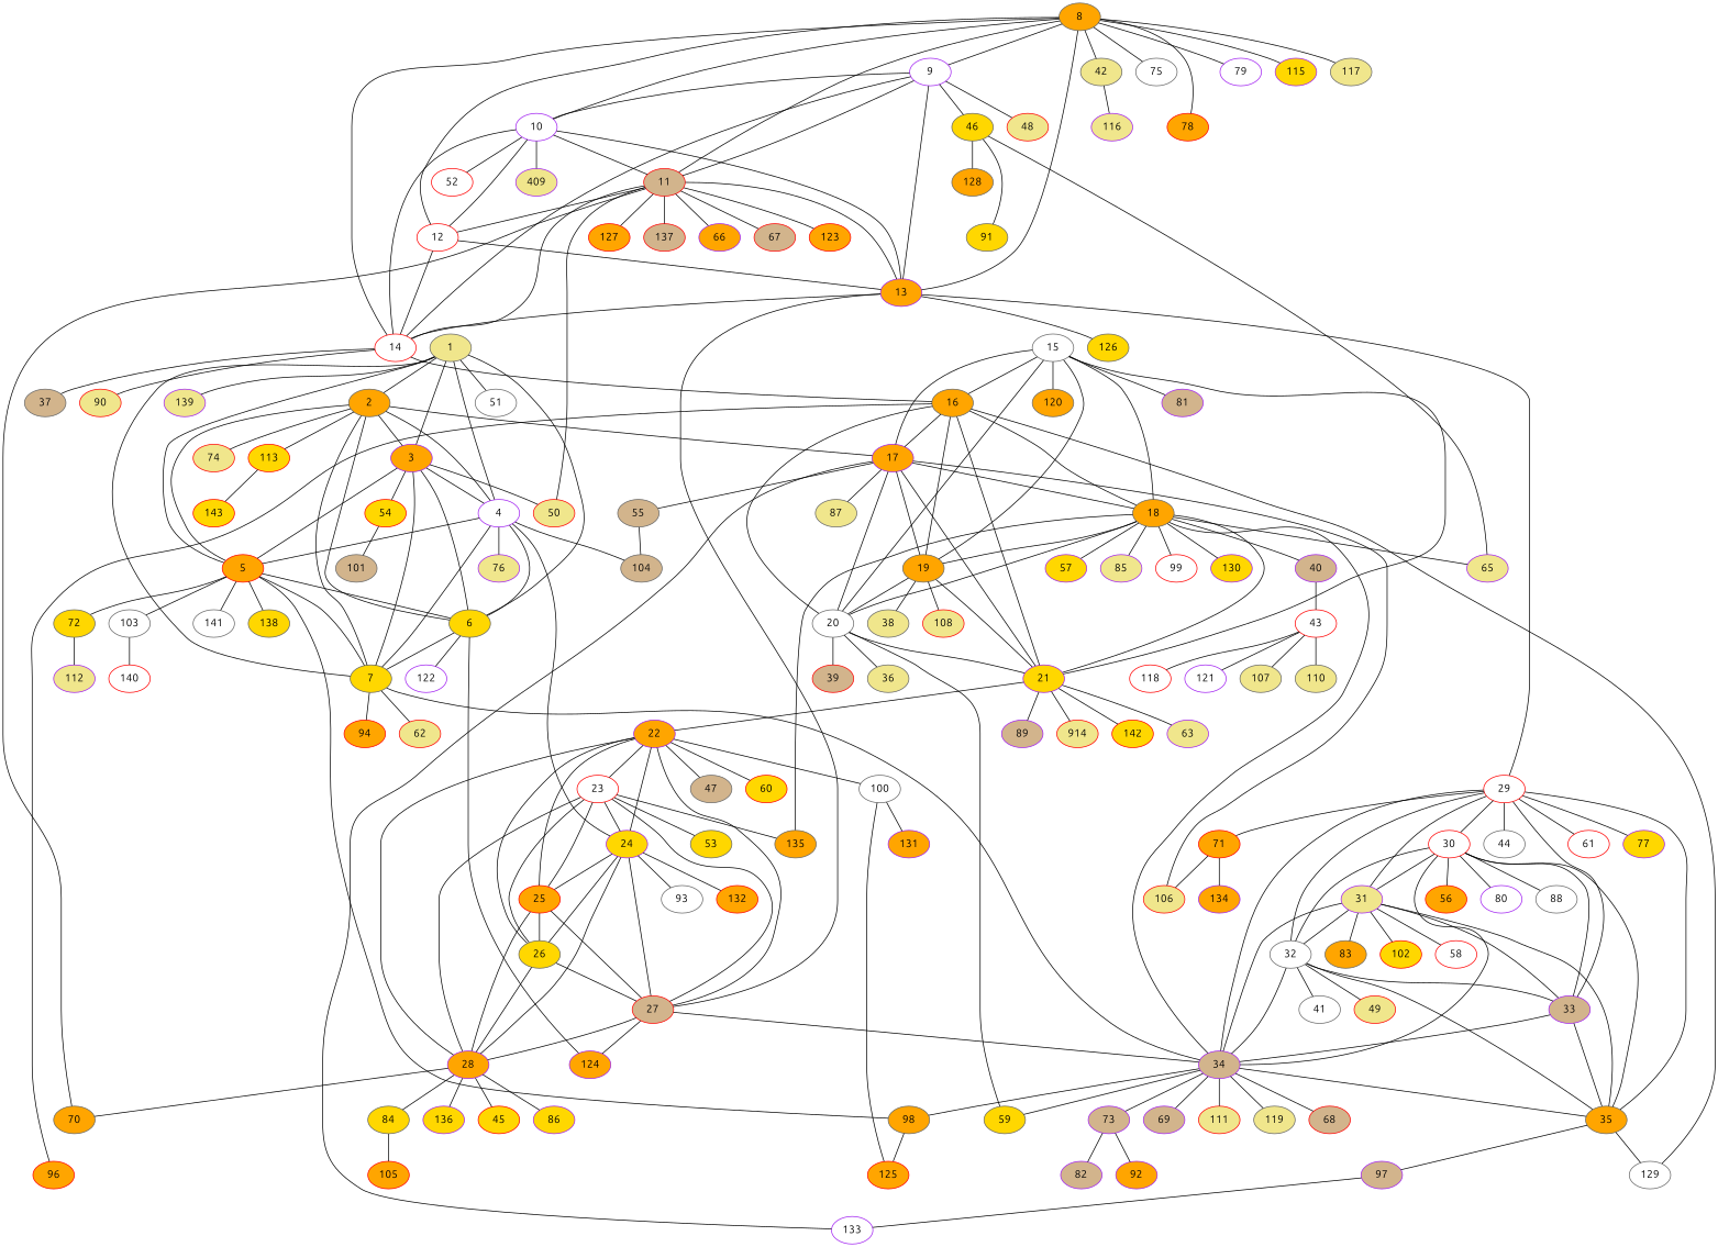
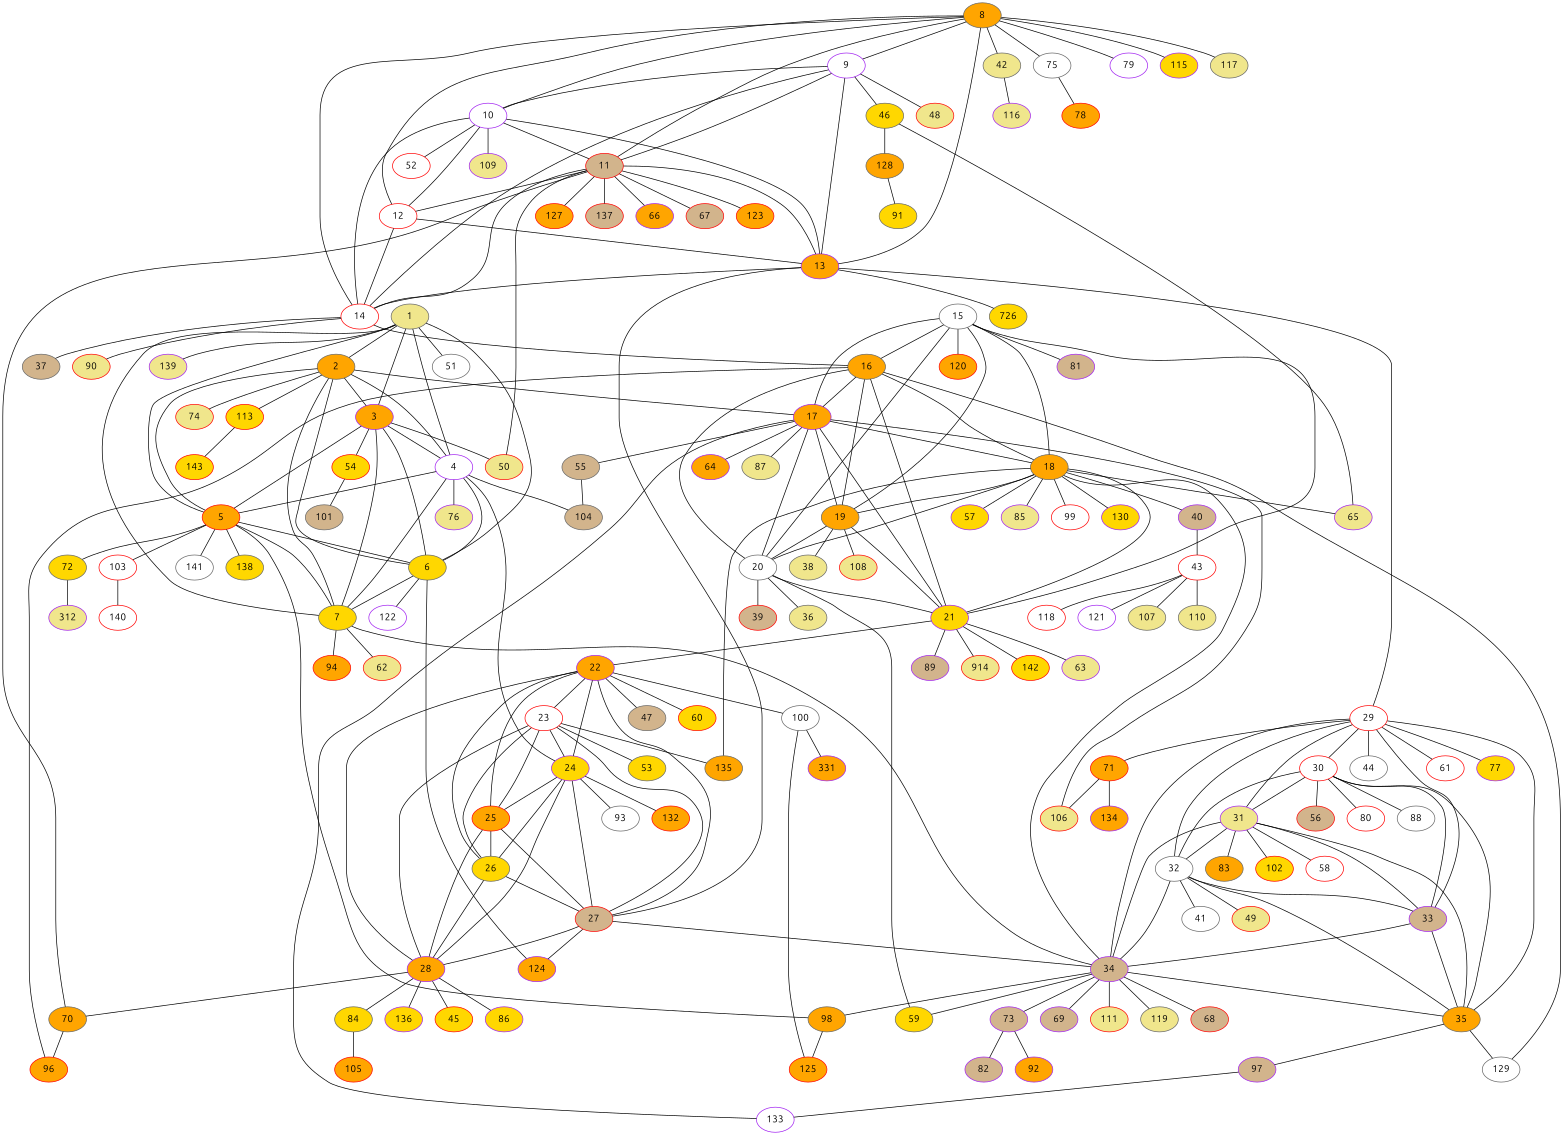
  graph {
    fontname=Ubuntu
    node [color=gray40 fillcolor=orange fontname=Ubuntu style=filled]
    edge [fontname=Ubuntu]
    1 [fillcolor=khaki]
    2
    3 [color=purple]
    4 [color=purple fillcolor=white]
    5 [color=red]
    6 [fillcolor=gold]
    7 [fillcolor=gold]
    51 [fillcolor=white]
    139 [color=purple fillcolor=khaki]
    17 [color=purple]
    74 [color=red fillcolor=khaki]
    113 [color=red fillcolor=gold]
    54 [color=red fillcolor=gold]
    50 [color=red fillcolor=khaki]
    24 [color=purple fillcolor=gold]
    76 [color=purple fillcolor=khaki]
    104 [fillcolor=tan]
    72 [fillcolor=gold]
    98
-   103 [fillcolor=white]
+   103 [color=red fillcolor=white]
    138 [fillcolor=gold]
    141 [fillcolor=white]
    122 [color=purple fillcolor=white]
    124 [color=purple]
    34 [color=purple fillcolor=tan]
    62 [color=red fillcolor=khaki]
    94 [color=red]
    18
    19
    20 [fillcolor=white]
    21 [color=purple fillcolor=gold]
    55 [fillcolor=tan]
+   64 [color=purple]
    87 [fillcolor=khaki]
    106 [color=red fillcolor=khaki]
    133 [color=purple fillcolor=white]
    143 [color=red fillcolor=gold]
    11 [color=red fillcolor=tan]
    12 [color=red fillcolor=white]
    13 [color=purple]
    14 [color=red fillcolor=white]
    66 [color=purple]
    67 [color=red fillcolor=tan]
    70
    123 [color=red]
    127 [color=red]
    137 [color=red fillcolor=tan]
    101 [fillcolor=tan]
    27 [color=red fillcolor=tan]
    25 [color=red]
    26 [fillcolor=gold]
    28 [color=purple]
    93 [fillcolor=white]
    132 [color=red]
-   112 [color=purple fillcolor=khaki]
+   112 [color=purple fillcolor=khaki label=312]
    125 [color=red]
    140 [color=red fillcolor=white]
    59 [fillcolor=gold]
    35
    68 [color=red fillcolor=tan]
    69 [color=purple fillcolor=tan]
    73 [color=purple fillcolor=tan]
    111 [color=red fillcolor=khaki]
    119 [fillcolor=khaki]
    8
    9 [color=purple fillcolor=white]
    10 [color=purple fillcolor=white]
    42 [fillcolor=khaki]
    75 [fillcolor=white]
    78 [color=red]
    79 [color=purple fillcolor=white]
    115 [color=purple fillcolor=gold]
    117 [fillcolor=khaki]
    46 [fillcolor=gold]
    48 [color=red fillcolor=khaki]
    52 [color=red fillcolor=white]
-   109 [color=purple fillcolor=khaki label=409]
+   109 [color=purple fillcolor=khaki]
    29 [color=red fillcolor=white]
-   126 [fillcolor=gold]
+   126 [fillcolor=gold label=726]
    16
    37 [fillcolor=tan]
    90 [color=red fillcolor=khaki]
    116 [color=purple fillcolor=khaki]
    65 [color=purple fillcolor=khaki]
    91 [fillcolor=gold]
    128
    96 [color=red]
    30 [color=red fillcolor=white]
    31 [color=purple fillcolor=khaki]
    32 [fillcolor=white]
    33 [color=purple fillcolor=tan]
    44 [fillcolor=white]
    61 [color=red fillcolor=white]
    71 [color=red]
    77 [color=purple fillcolor=gold]
    129 [fillcolor=white]
    15 [fillcolor=white]
    81 [color=purple fillcolor=tan]
-   120
+   120 [color=red]
    40 [color=purple fillcolor=tan]
    57 [color=purple fillcolor=gold]
    85 [color=purple fillcolor=khaki]
    99 [color=red fillcolor=white]
    130 [color=purple fillcolor=gold]
    135
    38 [fillcolor=khaki]
    108 [color=red fillcolor=khaki]
    36 [fillcolor=khaki]
    39 [color=red fillcolor=tan]
    22 [color=purple]
    63 [color=purple fillcolor=khaki]
    89 [color=purple fillcolor=tan]
    n113 [color=red fillcolor=khaki label=914]
    142 [color=red fillcolor=gold]
    43 [color=red fillcolor=white]
    23 [color=red fillcolor=white]
    47 [fillcolor=tan]
    60 [color=red fillcolor=gold]
    100 [fillcolor=white]
    53 [fillcolor=gold]
    45 [color=red fillcolor=gold]
    84 [fillcolor=gold]
    86 [color=purple fillcolor=gold]
    136 [color=purple fillcolor=gold]
-   131 [color=purple]
+   131 [color=purple label=331]
    105 [color=red]
-   56 [color=red]
-   80 [color=purple fillcolor=white]
+   56 [color=red fillcolor=tan]
+   80 [color=red fillcolor=white]
    88 [fillcolor=white]
    58 [color=red fillcolor=white]
    83
    102 [color=red fillcolor=gold]
    41 [fillcolor=white]
    49 [color=red fillcolor=khaki]
    97 [color=purple fillcolor=tan]
    134 [color=purple]
    82 [color=purple fillcolor=tan]
    92 [color=purple]
    107 [fillcolor=khaki]
    110 [fillcolor=khaki]
    118 [color=red fillcolor=white]
    121 [color=purple fillcolor=white]
    1 -- 2
    1 -- 3
    1 -- 4
    1 -- 5
    1 -- 6
    1 -- 7
    1 -- 51
    1 -- 139
    2 -- 3
    2 -- 4
    2 -- 5
    2 -- 6
    2 -- 7
    2 -- 17
    2 -- 74
    2 -- 113
    3 -- 4
    3 -- 5
    3 -- 6
    3 -- 7
    3 -- 54
    3 -- 50
    4 -- 5
    4 -- 6
    4 -- 7
    4 -- 24
    4 -- 76
    4 -- 104
    5 -- 6
    5 -- 7
    5 -- 72
    5 -- 98
    5 -- 103
    5 -- 138
    5 -- 141
    6 -- 7
    6 -- 122
    6 -- 124
    7 -- 34
    7 -- 62
    7 -- 94
    17 -- 18
    17 -- 19
    17 -- 20
    17 -- 21
    17 -- 55
+   17 -- 64
    17 -- 87
    17 -- 106
    17 -- 133
    113 -- 143
    54 -- 101
    24 -- 27
    24 -- 25
    24 -- 26
    24 -- 28
    24 -- 93
    24 -- 132
    72 -- 112
    98 -- 125
    103 -- 140
    34 -- 98
    34 -- 59
    34 -- 35
    34 -- 68
    34 -- 69
    34 -- 73
    34 -- 111
    34 -- 119
    18 -- 34
    18 -- 19
    18 -- 20
    18 -- 21
    18 -- 65
    18 -- 40
    18 -- 57
    18 -- 85
    18 -- 99
    18 -- 130
    18 -- 135
    19 -- 20
    19 -- 21
    19 -- 38
    19 -- 108
    20 -- 21
    20 -- 59
    20 -- 36
    20 -- 39
    21 -- 22
    21 -- 63
    21 -- 89
    21 -- n113
    21 -- 142
    55 -- 104
    11 -- 50
    11 -- 12
    11 -- 13
    11 -- 14
    11 -- 66
    11 -- 67
    11 -- 70
    11 -- 123
    11 -- 127
    11 -- 137
    12 -- 13
    12 -- 14
    13 -- 14
    13 -- 27
    13 -- 29
    13 -- 126
    14 -- 16
    14 -- 37
    14 -- 90
+   70 -- 96
    27 -- 124
    27 -- 34
    27 -- 28
    25 -- 27
    25 -- 26
    25 -- 28
    26 -- 27
    26 -- 28
    28 -- 70
    28 -- 45
    28 -- 84
    28 -- 86
    28 -- 136
    35 -- 129
    35 -- 97
    73 -- 82
    73 -- 92
    8 -- 11
    8 -- 12
    8 -- 13
    8 -- 14
    8 -- 9
    8 -- 10
    8 -- 42
    8 -- 75
-   8 -- 78
+   75 -- 78
    8 -- 79
    8 -- 115
    8 -- 117
    9 -- 11
    9 -- 13
    9 -- 14
    9 -- 10
    9 -- 46
    9 -- 48
    10 -- 11
    10 -- 12
    10 -- 13
    10 -- 14
    10 -- 52
    10 -- 109
    42 -- 116
    46 -- 65
-   46 -- 91
+   128 -- 91
    46 -- 128
    29 -- 34
    29 -- 35
    29 -- 30
    29 -- 31
    29 -- 32
    29 -- 33
    29 -- 44
    29 -- 61
    29 -- 71
    29 -- 77
    16 -- 17
    16 -- 18
    16 -- 19
    16 -- 20
    16 -- 21
    16 -- 96
    16 -- 129
-   30 -- 34
    30 -- 35
    30 -- 31
    30 -- 32
    30 -- 33
    30 -- 56
    30 -- 80
    30 -- 88
    31 -- 34
    31 -- 35
    31 -- 32
    31 -- 33
    31 -- 58
    31 -- 83
    31 -- 102
    32 -- 34
    32 -- 35
    32 -- 33
    32 -- 41
    32 -- 49
    33 -- 34
    33 -- 35
    71 -- 106
    71 -- 134
    15 -- 17
    15 -- 18
    15 -- 19
    15 -- 20
    15 -- 21
    15 -- 16
    15 -- 81
    15 -- 120
    40 -- 43
    22 -- 24
    22 -- 27
    22 -- 25
    22 -- 26
    22 -- 28
    22 -- 23
    22 -- 47
    22 -- 60
    22 -- 100
    43 -- 107
    43 -- 110
    43 -- 118
    43 -- 121
    23 -- 24
    23 -- 27
    23 -- 25
    23 -- 26
    23 -- 28
    23 -- 135
    23 -- 53
    100 -- 125
    100 -- 131
    84 -- 105
    97 -- 133
  }
